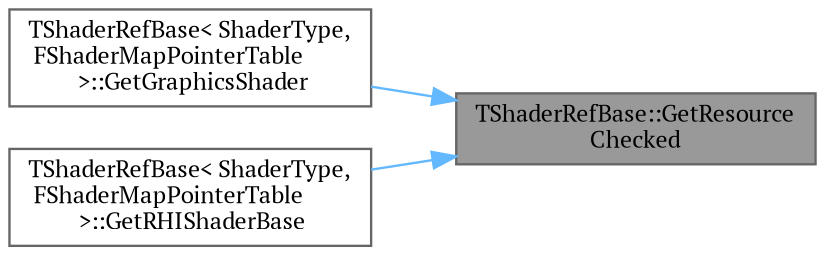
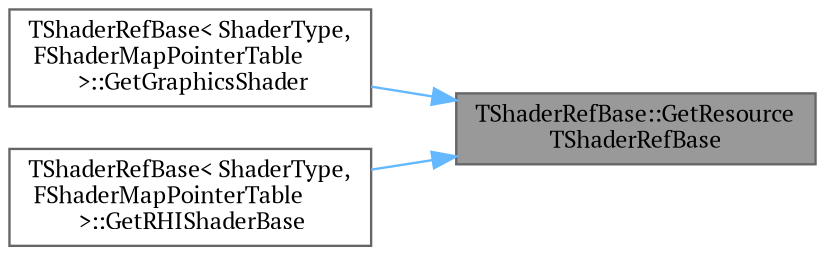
  digraph {
    rankdir=RL
    fontname="PT Serif"
    node [color=grey40 fillcolor=white fontname="PT Serif" fontsize=10 shape=box style=filled]
    edge [color=steelblue1 dir=back fontname="PT Serif" fontsize=10 labelfontname=Helvetica labelfontsize=10 style=solid]
-   n1 [color=gray40 fillcolor=grey60 fontcolor=black height=0.2 label="TShaderRefBase::GetResource\lChecked" width=0.4]
+   n1 [color=gray40 fillcolor=grey60 fontcolor=black height=0.2 label="TShaderRefBase::GetResource\lTShaderRefBase" width=0.4]
    n2 [height=0.2 label="TShaderRefBase\< ShaderType,\l FShaderMapPointerTable\l \>::GetGraphicsShader" width=0.4]
    n3 [height=0.2 label="TShaderRefBase\< ShaderType,\l FShaderMapPointerTable\l \>::GetRHIShaderBase" width=0.4]
    n1 -> n2
    n1 -> n3
  }
